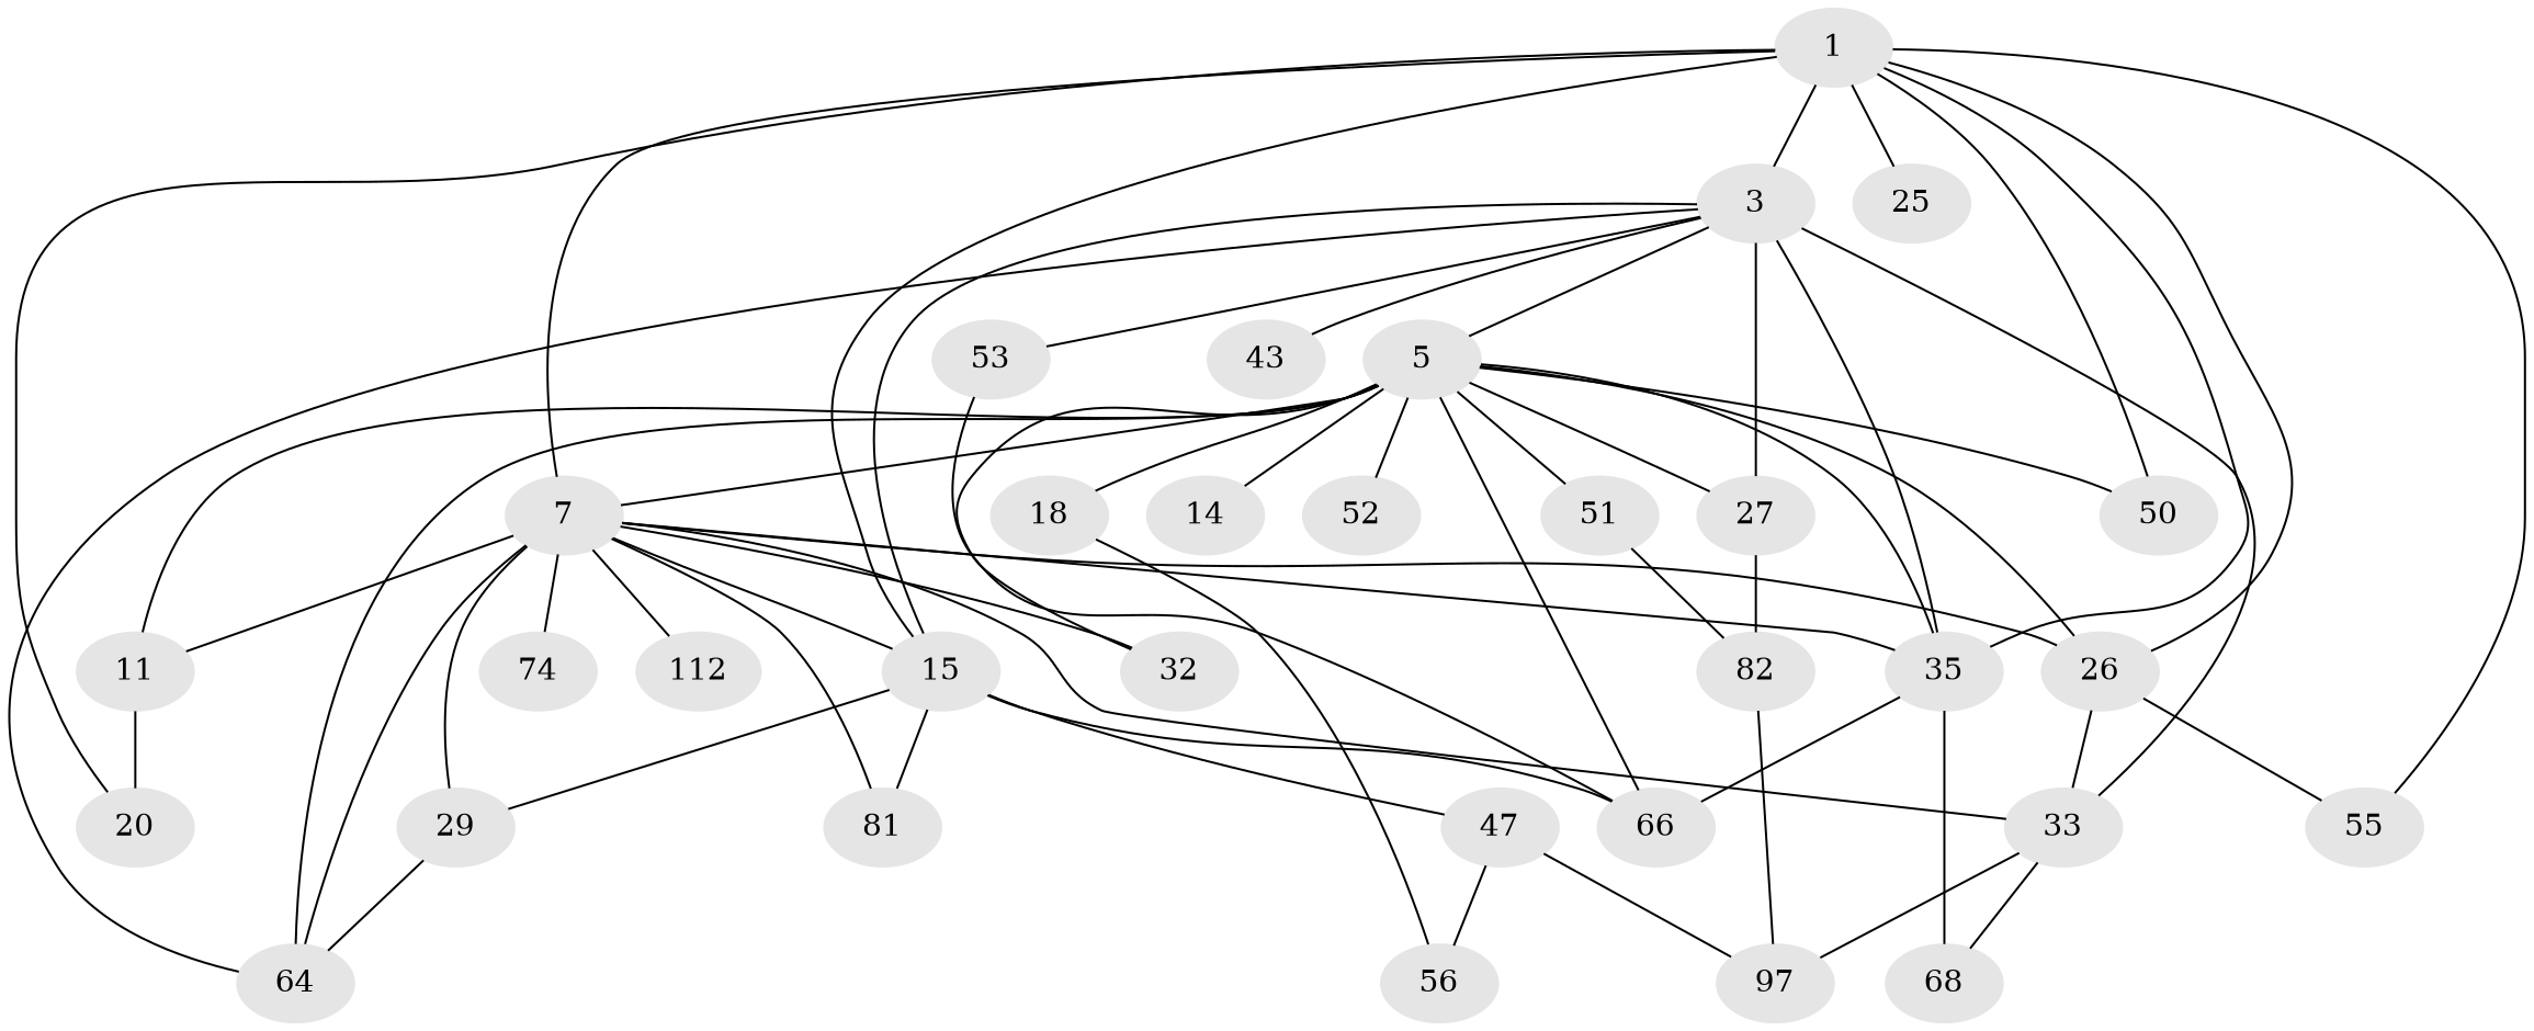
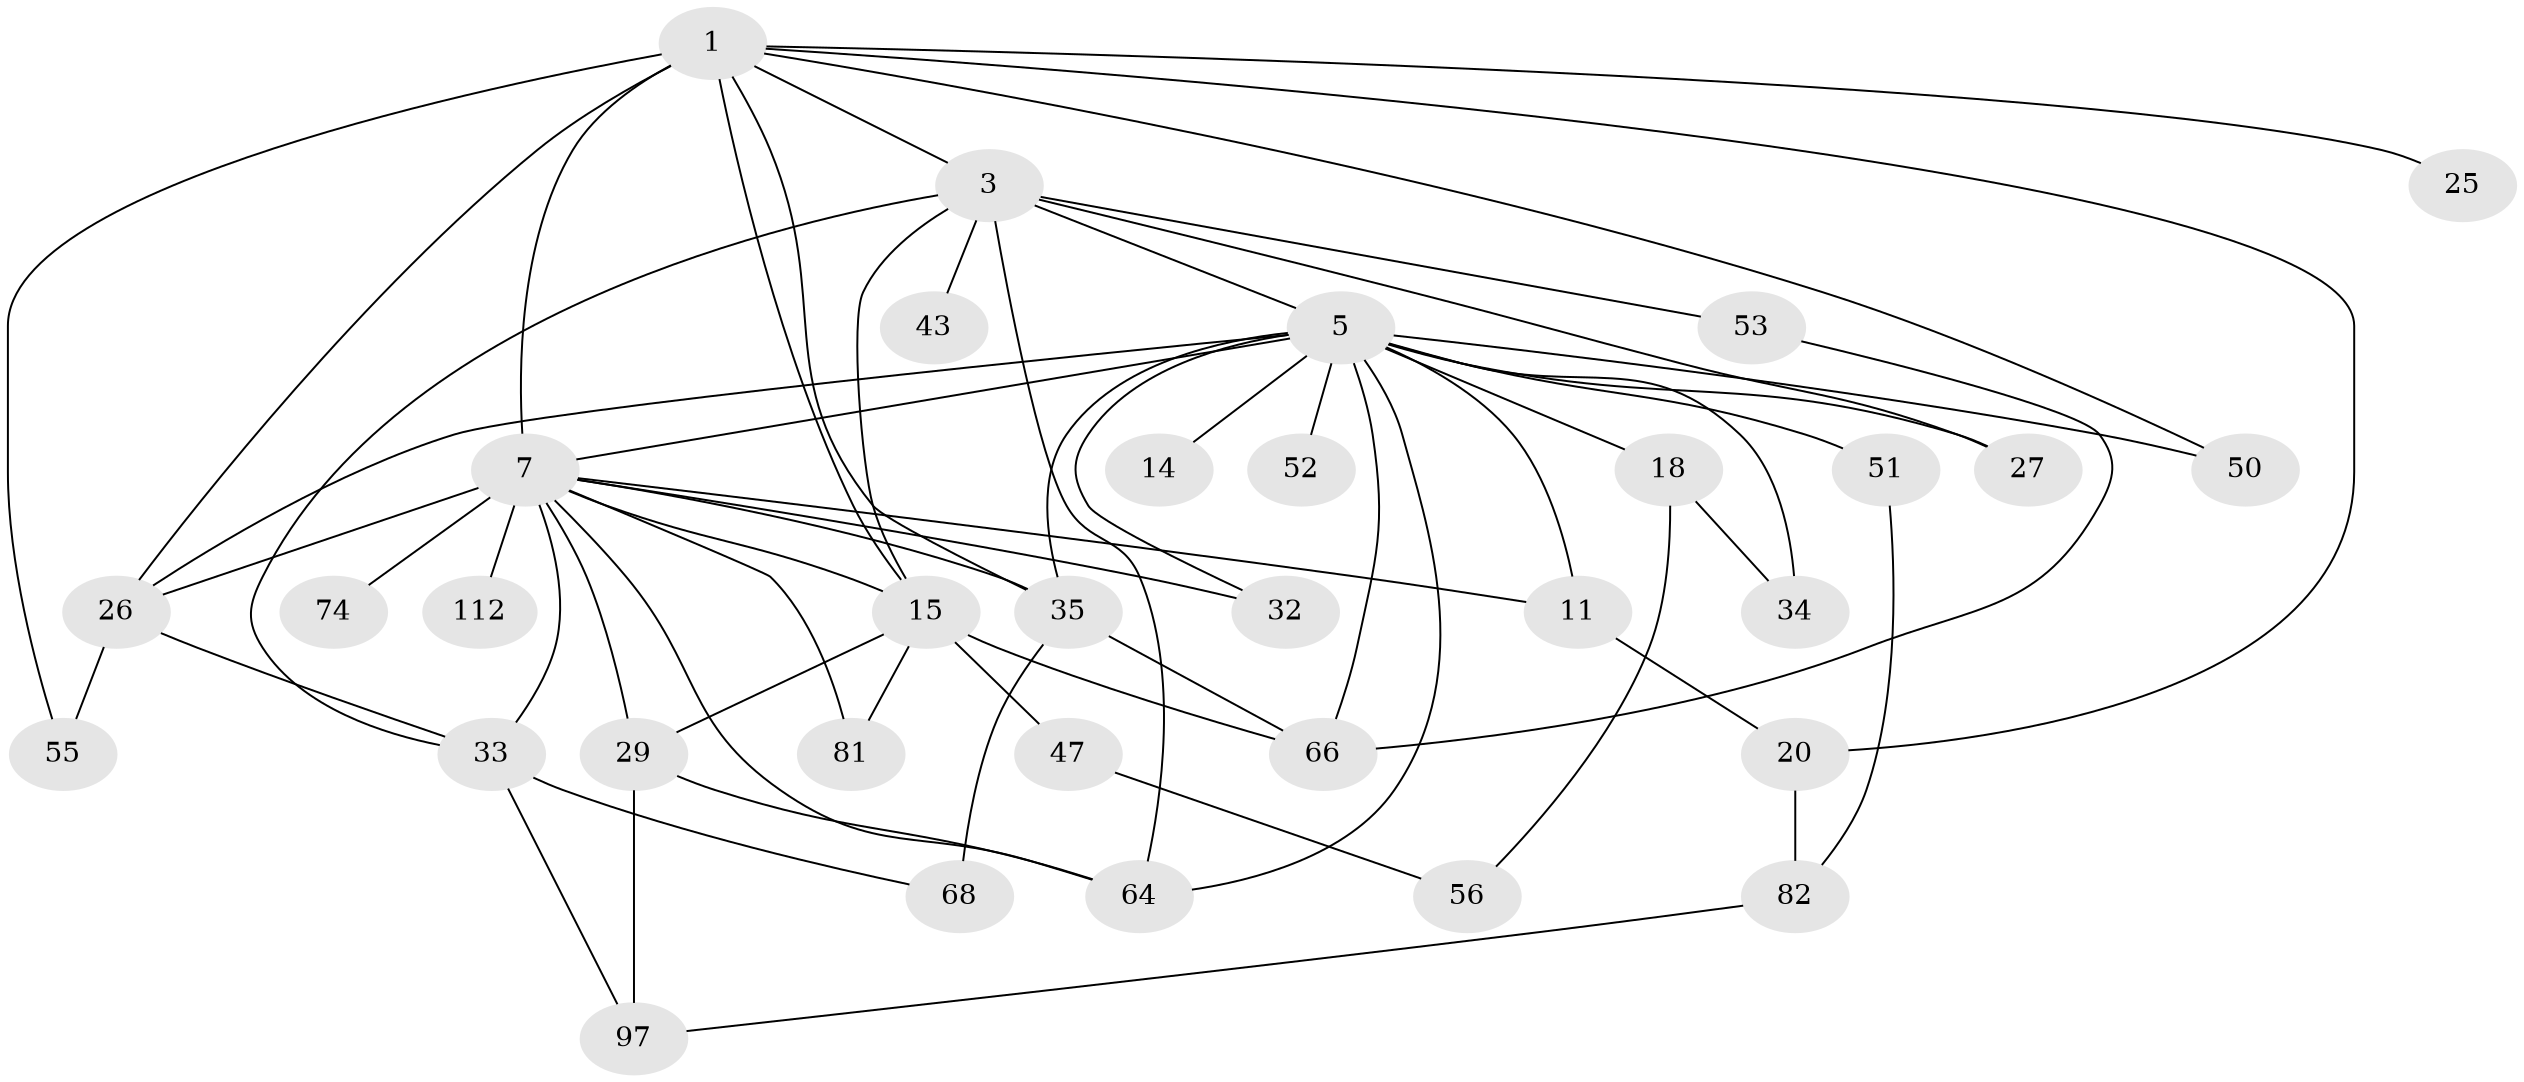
  graph {
    node [color=gray90 style=filled]
    1 [super="+22+2+4"]
    3 [super="+16"]
    7 [super="+17+10+21+95"]
    15 [super="+19+31"]
    20 [super="+44+28"]
    25
    26 [super="+80+49"]
    35 [super="+59+42+48+79+57"]
    50
    55
    5 [super="+9+8+6"]
    27
    33 [super="+92+63"]
    43
    53
    64 [super="+75"]
    11 [super="+58+13"]
    32
    29 [super="+46"]
    74
    81
    112
    66 [super="+77"]
    47 [super="+62+115"]
    82
    68
    14
    18 [super="+30"]
+   34 [super="+69+65"]
    51 [super="+60+73"]
    52 [super="+76"]
    97 [super="+105+104"]
    56 [super="+83"]
    1 -- 3
    1 -- 7 [weight=2]
    1 -- 15
    1 -- 20
    1 -- 25
    1 -- 26
    1 -- 35
    1 -- 50
    1 -- 55
    3 -- 15
-   3 -- 35 [weight=4]
    3 -- 5
    3 -- 27
    3 -- 33
    3 -- 43
    3 -- 53
    3 -- 64
    7 -- 15
    7 -- 26 [weight=2]
    7 -- 35
    7 -- 33
    7 -- 64
    7 -- 11
    7 -- 32
    7 -- 29
    7 -- 74 [weight=2]
    7 -- 81
    7 -- 112
    15 -- 29
    15 -- 81
    15 -- 66
    15 -- 47
-   27 -- 82
+   20 -- 82
    26 -- 55
    26 -- 33
    35 -- 66
    35 -- 68 [weight=2]
    5 -- 7
    5 -- 26
    5 -- 35
    5 -- 50
    5 -- 27
    5 -- 64
    5 -- 11
    5 -- 32
    5 -- 66
    5 -- 14
    5 -- 18
+   5 -- 34
    5 -- 51
    5 -- 52 [weight=2]
    33 -- 68
    33 -- 97
    53 -- 66
    11 -- 20 [weight=2]
    29 -- 64
-   47 -- 97
+   29 -- 97
    47 -- 56
    82 -- 97
+   18 -- 34
    18 -- 56
    51 -- 82
  }
